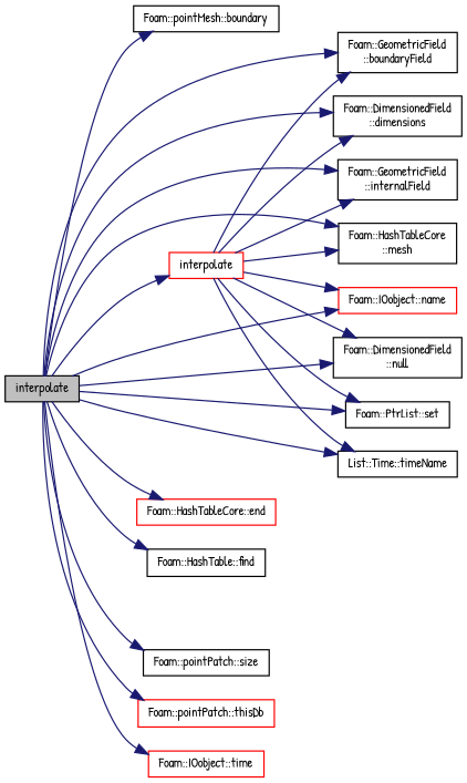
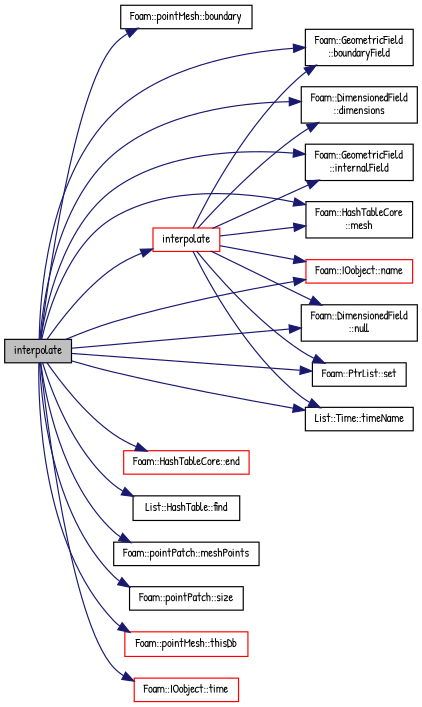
  digraph {
    fontname="Patrick Hand"
    rankdir=LR
    node [color=black fontname="Patrick Hand" fontsize=10 shape=record]
    edge [color=midnightblue fontname="Patrick Hand" fontsize=10 labelfontname=Helvetica labelfontsize=10 style=solid]
    n1 [fillcolor=grey75 fontcolor=black height=0.2 label=interpolate style=filled width=0.4]
    n2 [height=0.2 label="Foam::pointMesh::boundary" width=0.4]
    n3 [height=0.2 label="Foam::GeometricField\l::boundaryField" width=0.4]
    n4 [height=0.2 label="Foam::DimensionedField\l::dimensions" width=0.4]
    n5 [color=red height=0.2 label="Foam::HashTableCore::end" width=0.4]
-   n6 [height=0.2 label="Foam::HashTable::find" width=0.4]
+   n6 [height=0.2 label="List::HashTable::find" width=0.4]
    n7 [height=0.2 label="Foam::GeometricField\l::internalField" width=0.4]
    n8 [color=red height=0.2 label=interpolate width=0.4]
    n9 [height=0.2 label="Foam::HashTableCore\l::mesh" width=0.4]
    n10 [color=red height=0.2 label="Foam::IOobject::name" width=0.4]
    n11 [height=0.2 label="Foam::DimensionedField\l::null" width=0.4]
    n12 [height=0.2 label="Foam::PtrList::set" width=0.4]
    n13 [height=0.2 label="List::Time::timeName" width=0.4]
+   n14 [height=0.2 label="Foam::pointPatch::meshPoints" width=0.4]
    n15 [height=0.2 label="Foam::pointPatch::size" width=0.4]
-   n16 [color=red height=0.2 label="Foam::pointPatch::thisDb" width=0.4]
+   n16 [color=red height=0.2 label="Foam::pointMesh::thisDb" width=0.4]
    n17 [color=red height=0.2 label="Foam::IOobject::time" width=0.4]
    n1 -> n2
    n1 -> n3
    n1 -> n4
    n1 -> n5
    n1 -> n6
    n1 -> n7
    n1 -> n8
    n1 -> n9
    n1 -> n10
    n1 -> n11
    n1 -> n12
    n1 -> n13
+   n1 -> n14
    n1 -> n15
    n1 -> n16
    n1 -> n17
    n8 -> n3
    n8 -> n4
    n8 -> n7
    n8 -> n9
    n8 -> n10
    n8 -> n11
    n8 -> n12
    n8 -> n13
  }
